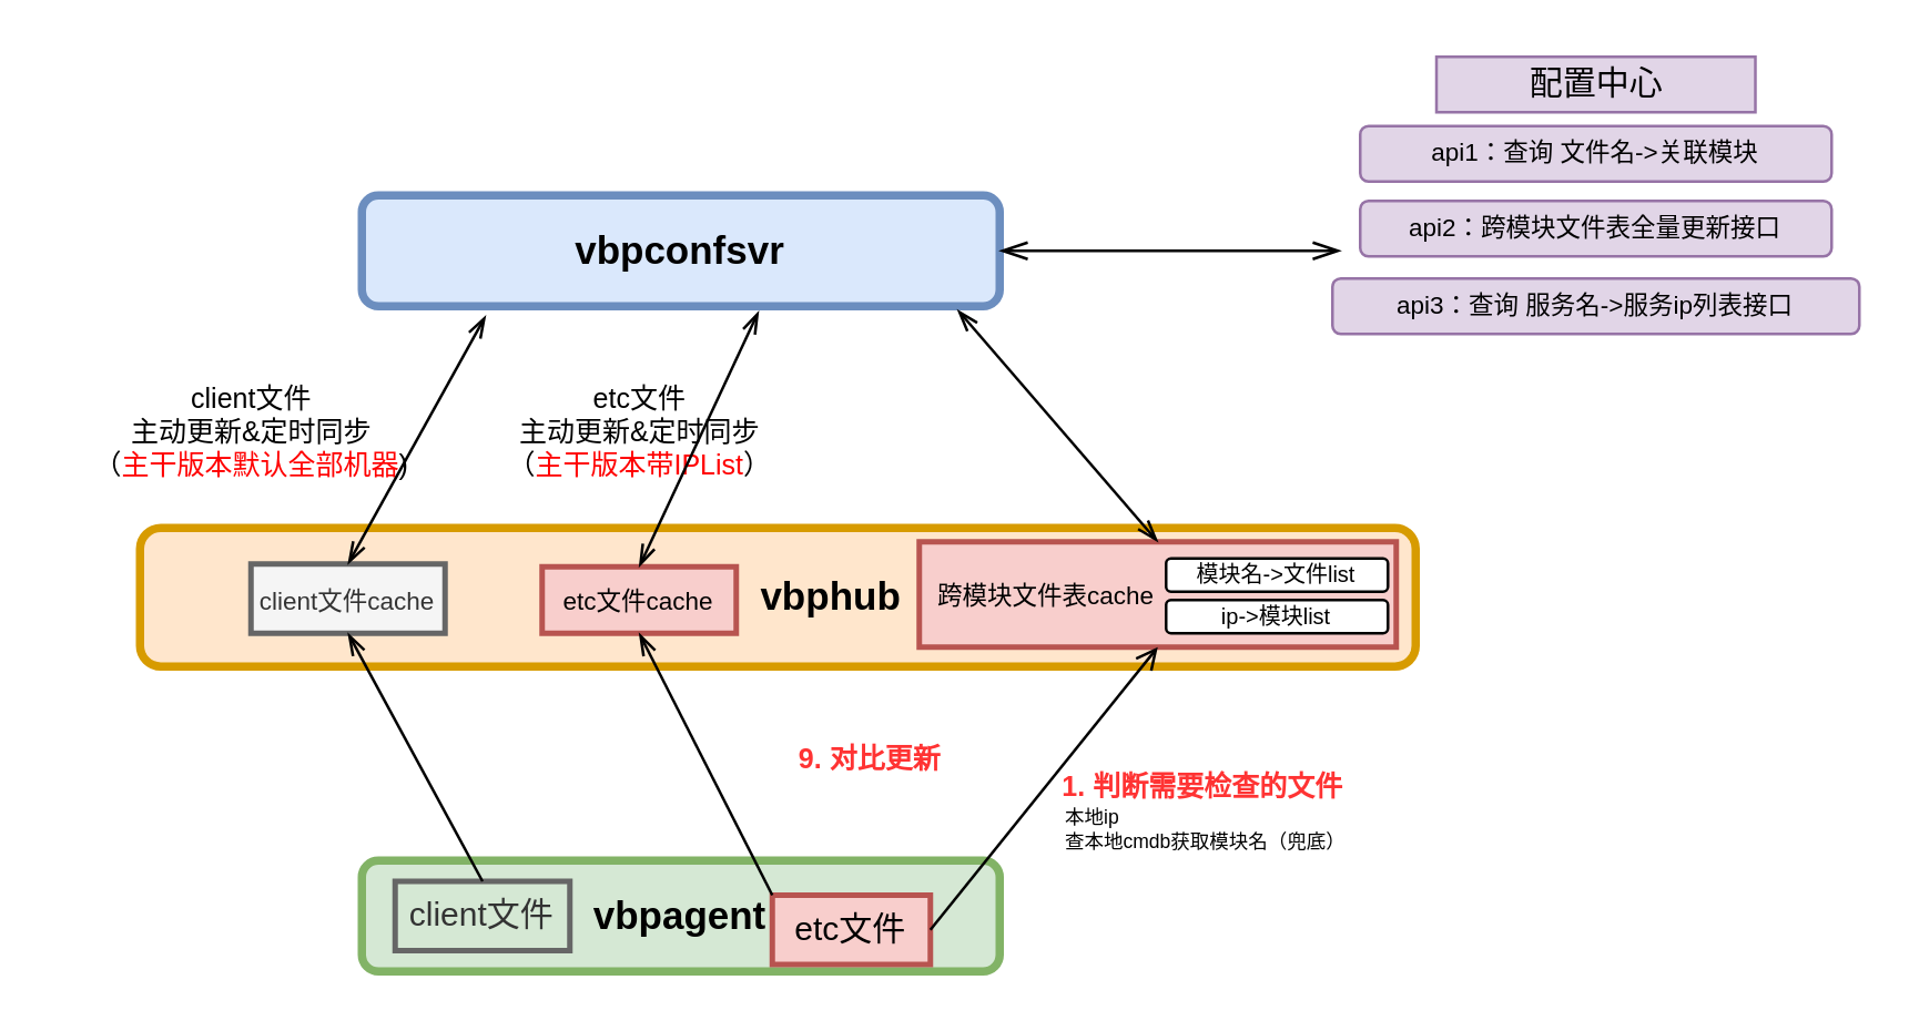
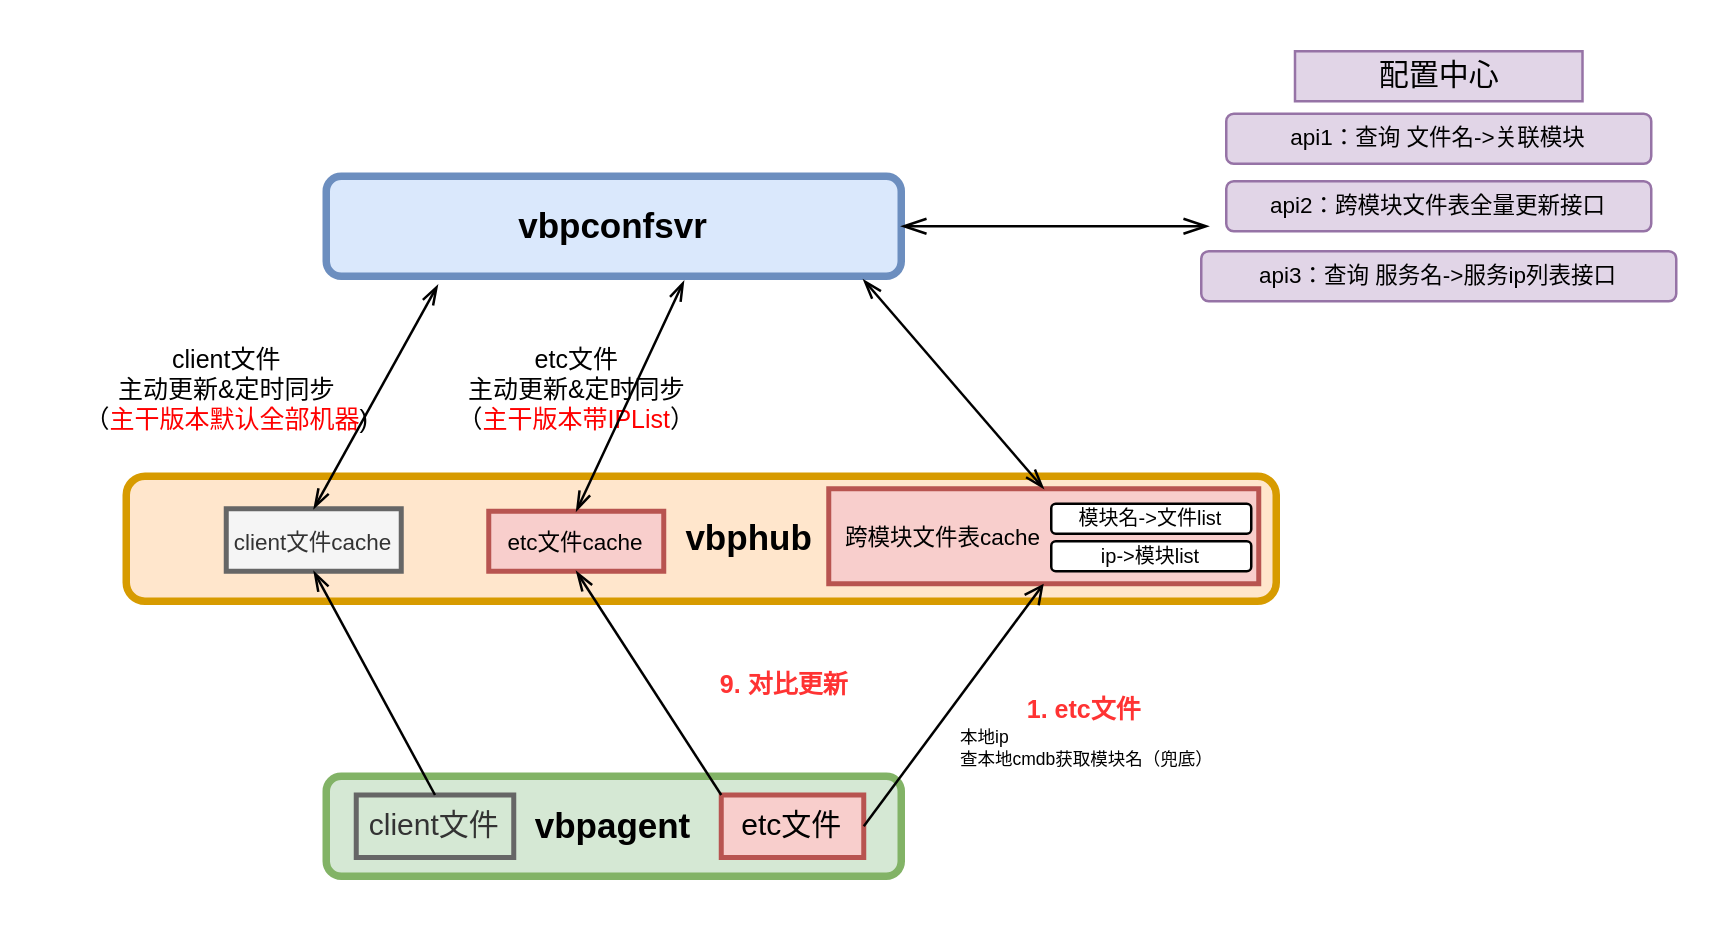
  <mxCell id="0" />
  <mxCell id="1" parent="0" />
  <mxCell id="2" value="&lt;font style=&quot;font-size: 14px;&quot;&gt;&lt;b&gt;vbpconfsvr&lt;/b&gt;&lt;/font&gt;" style="rounded=1;whiteSpace=wrap;html=1;strokeWidth=3;fillColor=#dae8fc;strokeColor=#6c8ebf;" parent="1" vertex="1"><mxGeometry x="130" y="70" width="230" height="40" as="geometry" /></mxCell>
  <mxCell id="3" value="&lt;font style=&quot;font-size: 14px;&quot;&gt;&lt;b&gt;&amp;nbsp; &amp;nbsp; &amp;nbsp; &amp;nbsp; &amp;nbsp; vbphub&lt;/b&gt;&lt;/font&gt;" style="rounded=1;whiteSpace=wrap;html=1;strokeWidth=3;fillColor=#ffe6cc;strokeColor=#d79b00;" parent="1" vertex="1"><mxGeometry x="50" y="190" width="460" height="50" as="geometry" /></mxCell>
  <mxCell id="4" value="&lt;font style=&quot;font-size: 14px;&quot;&gt;&lt;b&gt;vbpagent&lt;/b&gt;&lt;/font&gt;" style="rounded=1;whiteSpace=wrap;html=1;strokeWidth=3;fillColor=#d5e8d4;strokeColor=#82b366;" parent="1" vertex="1"><mxGeometry x="130" y="310" width="230" height="40" as="geometry" /></mxCell>
  <mxCell id="5" value="&lt;font style=&quot;font-size: 9px;&quot;&gt;etc文件cache&lt;/font&gt;" style="rounded=0;whiteSpace=wrap;html=1;fillColor=#f8cecc;strokeColor=#b85450;strokeWidth=2;" parent="1" vertex="1"><mxGeometry x="195" y="204" width="70" height="24" as="geometry" /></mxCell>
  <mxCell id="6" value="&lt;font style=&quot;font-size: 9px;&quot;&gt;&amp;nbsp; 跨模块文件表cache&lt;/font&gt;" style="rounded=0;whiteSpace=wrap;html=1;fillColor=#f8cecc;strokeColor=#b85450;strokeWidth=2;align=left;" parent="1" vertex="1"><mxGeometry x="331" y="195" width="172" height="38" as="geometry" /></mxCell>
  <mxCell id="7" value="&lt;font style=&quot;font-size: 9px;&quot;&gt;client文件cache&lt;/font&gt;" style="rounded=0;whiteSpace=wrap;html=1;fillColor=#f5f5f5;strokeColor=#666666;fontColor=#333333;strokeWidth=2;" parent="1" vertex="1"><mxGeometry x="90" y="203" width="70" height="25" as="geometry" /></mxCell>
  <mxCell id="8" value="" style="edgeStyle=elbowEdgeStyle;elbow=horizontal;endArrow=openThin;html=1;curved=0;rounded=0;endSize=8;startSize=8;exitX=1;exitY=0.5;exitDx=0;exitDy=0;entryX=0;entryY=0.5;entryDx=0;entryDy=0;entryPerimeter=0;startArrow=openThin;startFill=0;endFill=0;" parent="1" source="2" edge="1"><mxGeometry width="50" height="50" relative="1" as="geometry"><mxPoint x="250" y="230" as="sourcePoint" /><mxPoint x="483" y="90" as="targetPoint" /></mxGeometry></mxCell>
  <mxCell id="9" value="" style="endArrow=openThin;html=1;rounded=0;entryX=0.934;entryY=1.033;entryDx=0;entryDy=0;entryPerimeter=0;exitX=0.5;exitY=0;exitDx=0;exitDy=0;startArrow=openThin;startFill=0;endFill=0;" parent="1" source="6" target="2" edge="1"><mxGeometry width="50" height="50" relative="1" as="geometry"><mxPoint x="250" y="230" as="sourcePoint" /><mxPoint x="300" y="180" as="targetPoint" /></mxGeometry></mxCell>
  <mxCell id="10" value="etc文件&lt;br style=&quot;font-size: 10px;&quot;&gt;主动更新&amp;amp;定时同步&lt;br&gt;（&lt;font color=&quot;#ff0000&quot;&gt;主干版本带IPList&lt;/font&gt;）" style="text;html=1;align=center;verticalAlign=middle;resizable=0;points=[];autosize=1;strokeColor=none;fillColor=none;fontSize=10;" parent="1" vertex="1"><mxGeometry x="170" y="130" width="120" height="50" as="geometry" /></mxCell>
  <mxCell id="11" value="client文件&lt;br style=&quot;font-size: 10px;&quot;&gt;主动更新&amp;amp;定时同步&lt;br&gt;（&lt;font color=&quot;#ff0000&quot;&gt;主干版本默认全部机器&lt;/font&gt;)" style="text;html=1;align=center;verticalAlign=middle;resizable=0;points=[];autosize=1;strokeColor=none;fillColor=none;fontSize=10;" parent="1" vertex="1"><mxGeometry x="20" y="130" width="140" height="50" as="geometry" /></mxCell>
- <mxCell id="12" value="etc文件" style="rounded=0;whiteSpace=wrap;html=1;fillColor=#f8cecc;strokeColor=#b85450;strokeWidth=2;" parent="1" vertex="1"><mxGeometry x="278" y="322.5" width="57" height="25" as="geometry" /></mxCell>
+ <mxCell id="12" value="etc文件" style="rounded=0;whiteSpace=wrap;html=1;fillColor=#f8cecc;strokeColor=#b85450;strokeWidth=2;" parent="1" vertex="1"><mxGeometry x="288" y="317.5" width="57" height="25" as="geometry" /></mxCell>
  <mxCell id="13" value="client文件" style="rounded=0;whiteSpace=wrap;html=1;strokeWidth=2;fillColor=#d5e8d4;strokeColor=#666666;fontColor=#333333;" parent="1" vertex="1"><mxGeometry x="142" y="317.5" width="63" height="25" as="geometry" /></mxCell>
  <mxCell id="14" value="" style="endArrow=openThin;html=1;rounded=0;entryX=0.5;entryY=1;entryDx=0;entryDy=0;exitX=0.5;exitY=0;exitDx=0;exitDy=0;startArrow=none;startFill=0;endFill=0;" parent="1" source="13" target="7" edge="1"><mxGeometry width="50" height="50" relative="1" as="geometry"><mxPoint x="184" y="125" as="sourcePoint" /><mxPoint x="150" y="210" as="targetPoint" /></mxGeometry></mxCell>
  <mxCell id="15" value="" style="endArrow=openThin;startArrow=openThin;html=1;rounded=0;entryX=0.622;entryY=1.047;entryDx=0;entryDy=0;entryPerimeter=0;exitX=0.5;exitY=0;exitDx=0;exitDy=0;startFill=0;endFill=0;" parent="1" source="5" target="2" edge="1"><mxGeometry width="50" height="50" relative="1" as="geometry"><mxPoint x="260" y="190" as="sourcePoint" /><mxPoint x="310" y="140" as="targetPoint" /></mxGeometry></mxCell>
  <mxCell id="16" value="" style="endArrow=openThin;startArrow=openThin;html=1;rounded=0;entryX=0.194;entryY=1.087;entryDx=0;entryDy=0;entryPerimeter=0;exitX=0.5;exitY=0;exitDx=0;exitDy=0;startFill=0;endFill=0;" parent="1" source="7" target="2" edge="1"><mxGeometry width="50" height="50" relative="1" as="geometry"><mxPoint x="320" y="210" as="sourcePoint" /><mxPoint x="283" y="122" as="targetPoint" /></mxGeometry></mxCell>
  <mxCell id="17" value="" style="endArrow=openThin;html=1;rounded=0;exitX=0;exitY=0;exitDx=0;exitDy=0;entryX=0.5;entryY=1;entryDx=0;entryDy=0;startArrow=none;startFill=0;endFill=0;" parent="1" source="12" target="5" edge="1"><mxGeometry width="50" height="50" relative="1" as="geometry"><mxPoint x="260" y="190" as="sourcePoint" /><mxPoint x="310" y="230" as="targetPoint" /></mxGeometry></mxCell>
- <mxCell id="18" value="&lt;font style=&quot;font-size: 10px;&quot;&gt;1. 判断需要检查的文件&lt;br&gt;&lt;/font&gt;" style="text;html=1;align=center;verticalAlign=middle;resizable=0;points=[];autosize=1;strokeColor=none;fillColor=none;fontColor=#FF3333;fontStyle=1" parent="1" vertex="1"><mxGeometry x="373" y="267.5" width="120" height="30" as="geometry" /></mxCell>
+ <mxCell id="18" value="&lt;font style=&quot;font-size: 10px;&quot;&gt;1. etc文件&lt;br&gt;&lt;/font&gt;" style="text;html=1;align=center;verticalAlign=middle;resizable=0;points=[];autosize=1;strokeColor=none;fillColor=none;fontColor=#FF3333;fontStyle=1" parent="1" vertex="1"><mxGeometry x="373" y="267.5" width="120" height="30" as="geometry" /></mxCell>
  <mxCell id="19" value="&lt;font style=&quot;font-size: 10px;&quot;&gt;9. 对比更新&lt;br&gt;&lt;/font&gt;" style="text;html=1;align=center;verticalAlign=middle;resizable=0;points=[];autosize=1;strokeColor=none;fillColor=none;fontColor=#FF3333;fontStyle=1" parent="1" vertex="1"><mxGeometry x="278" y="257.5" width="70" height="30" as="geometry" /></mxCell>
  <mxCell id="20" value="模块名-&amp;gt;文件list" style="rounded=1;whiteSpace=wrap;html=1;fontSize=8;" vertex="1" parent="1"><mxGeometry x="420" y="201" width="80" height="12" as="geometry" /></mxCell>
  <mxCell id="21" value="ip-&amp;gt;模块list" style="rounded=1;whiteSpace=wrap;html=1;fontSize=8;" vertex="1" parent="1"><mxGeometry x="420" y="216" width="80" height="12" as="geometry" /></mxCell>
  <mxCell id="22" value="&lt;font style=&quot;font-size: 7px;&quot;&gt;本地ip&lt;br style=&quot;font-size: 7px;&quot;&gt;查本地cmdb获取模块名（兜底）&lt;/font&gt;" style="text;html=1;align=left;verticalAlign=bottom;resizable=0;points=[];autosize=1;strokeColor=none;fillColor=none;horizontal=1;fontSize=7;" vertex="1" parent="1"><mxGeometry x="382" y="280" width="120" height="30" as="geometry" /></mxCell>
  <mxCell id="23" value="api2：跨模块文件表全量更新接口" style="rounded=1;whiteSpace=wrap;html=1;fontSize=9;fillColor=#e1d5e7;strokeColor=#9673a6;" vertex="1" parent="1"><mxGeometry x="490" y="72" width="170" height="20" as="geometry" /></mxCell>
  <mxCell id="24" value="api3：查询 服务名-&amp;gt;服务ip列表接口&lt;div style=&quot;font-size: 9px; text-align: start;&quot; data-hash=&quot;1a8941fa20399c677747accae61fd09c&quot; data-version=&quot;3.0.0&quot;&gt;&lt;/div&gt;" style="rounded=1;whiteSpace=wrap;html=1;fontSize=9;fillColor=#e1d5e7;strokeColor=#9673a6;" vertex="1" parent="1"><mxGeometry x="480" y="100" width="190" height="20" as="geometry" /></mxCell>
  <mxCell id="25" value="配置中心" style="rounded=0;whiteSpace=wrap;html=1;fillColor=#e1d5e7;strokeColor=#9673a6;" vertex="1" parent="1"><mxGeometry x="517.5" y="20" width="115" height="20" as="geometry" /></mxCell>
  <mxCell id="26" value="api1：查询 文件名-&amp;gt;关联模块" style="rounded=1;whiteSpace=wrap;html=1;fontSize=9;fillColor=#e1d5e7;strokeColor=#9673a6;" vertex="1" parent="1"><mxGeometry x="490" y="45" width="170" height="20" as="geometry" /></mxCell>
  <mxCell id="27" value="" style="endArrow=open;html=1;rounded=0;exitX=1;exitY=0.5;exitDx=0;exitDy=0;entryX=0.5;entryY=1;entryDx=0;entryDy=0;endFill=0;" edge="1" parent="1" source="12" target="6"><mxGeometry width="50" height="50" relative="1" as="geometry"><mxPoint x="370" y="320" as="sourcePoint" /><mxPoint x="420" y="270" as="targetPoint" /></mxGeometry></mxCell>
